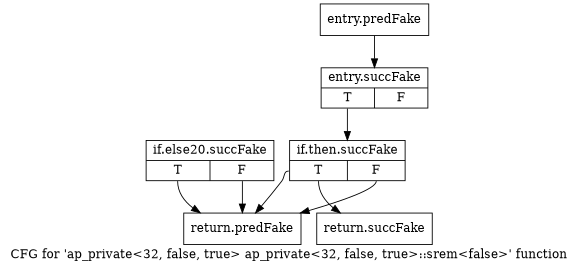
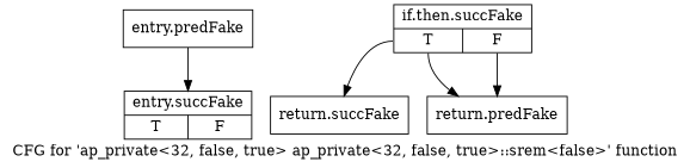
  digraph {
    label="CFG for 'ap_private\<32, false, true\> ap_private\<32, false, true\>::srem\<false\>' function"
    node [shape=record filename="/home/omerfaruk/tools/Xilinx/Vitis_HLS/2023.2/include/etc/ap_private.h" linenumber=2313]
    edge [execusionnum=0 filename="/home/omerfaruk/tools/Xilinx/Vitis_HLS/2023.2/include/etc/ap_private.h" tailport=s0]
    n1 [label="{entry.predFake}" filename="" linenumber=""]
    n2 [label="{entry.succFake|{<s0>T|<s1>F}}" linenumber=2301]
    n3 [label="{if.then.succFake|{<s0>T|<s1>F}}" linenumber=2303]
    n4 [label="{return.predFake}"]
    n5 [label="{return.succFake}"]
-   n6 [label="{if.else20.succFake|{<s0>T|<s1>F}}" linenumber=2308]
    n1 -> n2
-   n2 -> n3
    n3 -> n4
    n3 -> n4 [tailport=s1]
    n3 -> n5
-   n6 -> n4
-   n6 -> n4 [tailport=s1 filename=""]
  }
